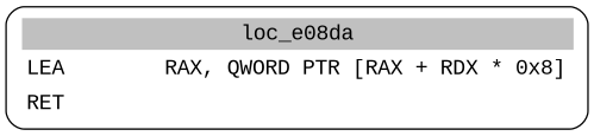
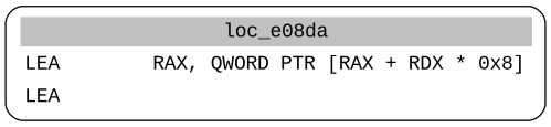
  digraph {
    rankdir=LR
-   n1 [fontname="Courier New" label=<<table border="0" cellborder="0" cellpadding="3"><tr><td align="center" colspan="2" bgcolor="grey">loc_e08da</td></tr><tr><td align="left">LEA        RAX, QWORD PTR [RAX + RDX * 0x8]</td></tr><tr><td align="left">RET        </td></tr></table>> shape=Mrecord]
+   n1 [fontname="Courier New" label=<<table border="0" cellborder="0" cellpadding="3"><tr><td align="center" colspan="2" bgcolor="grey">loc_e08da</td></tr><tr><td align="left">LEA        RAX, QWORD PTR [RAX + RDX * 0x8]</td></tr><tr><td align="left">LEA        </td></tr></table>> shape=Mrecord]
  }
